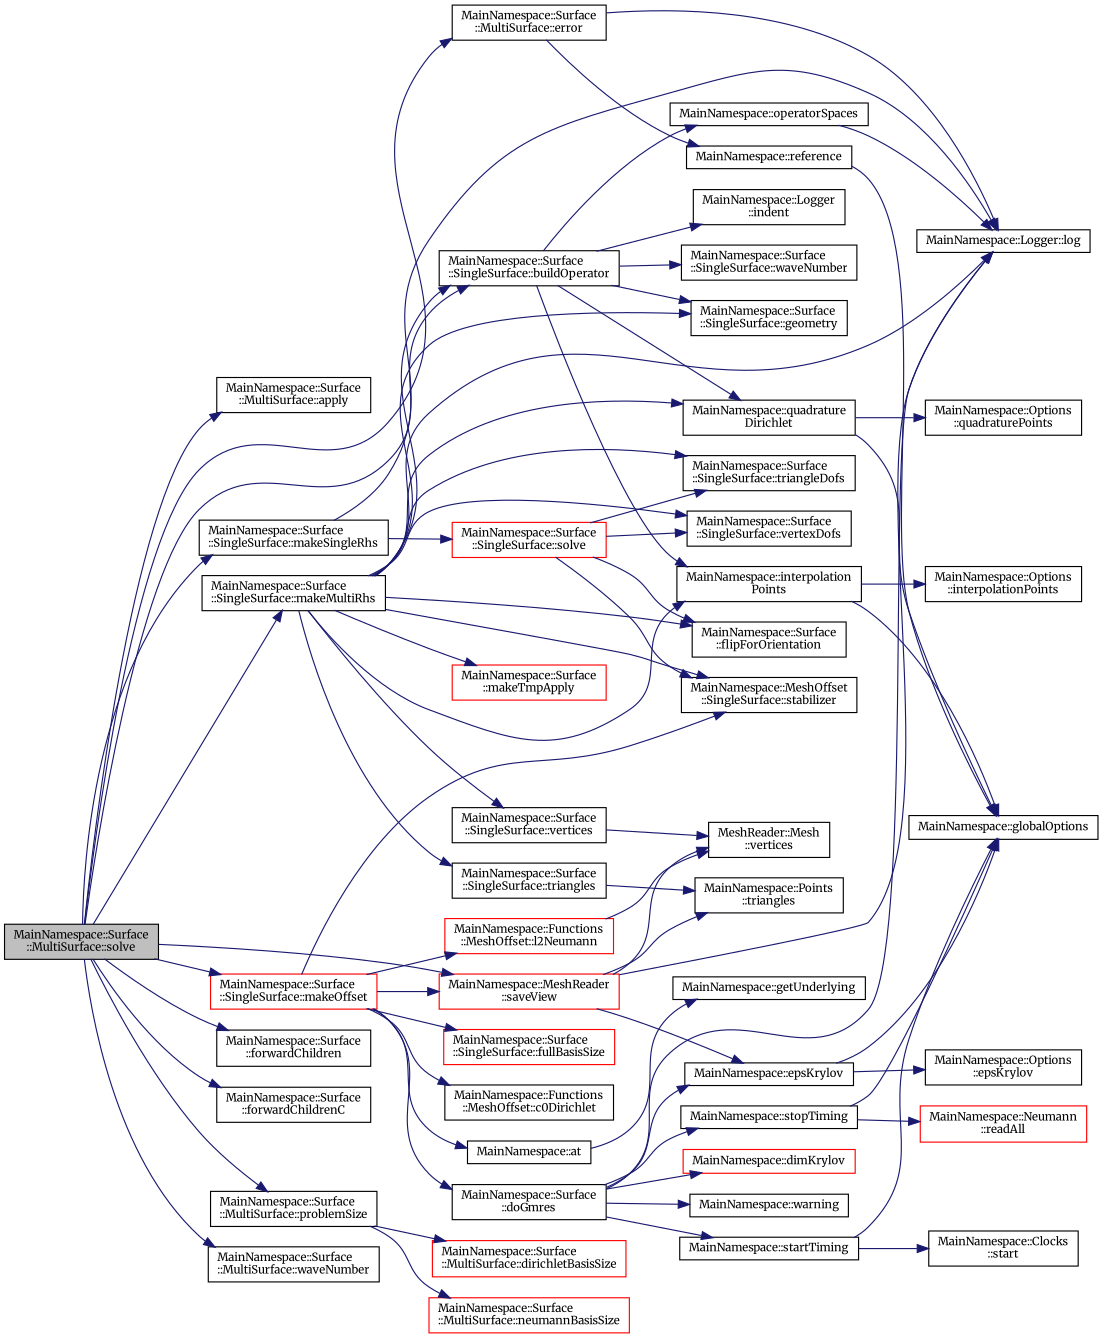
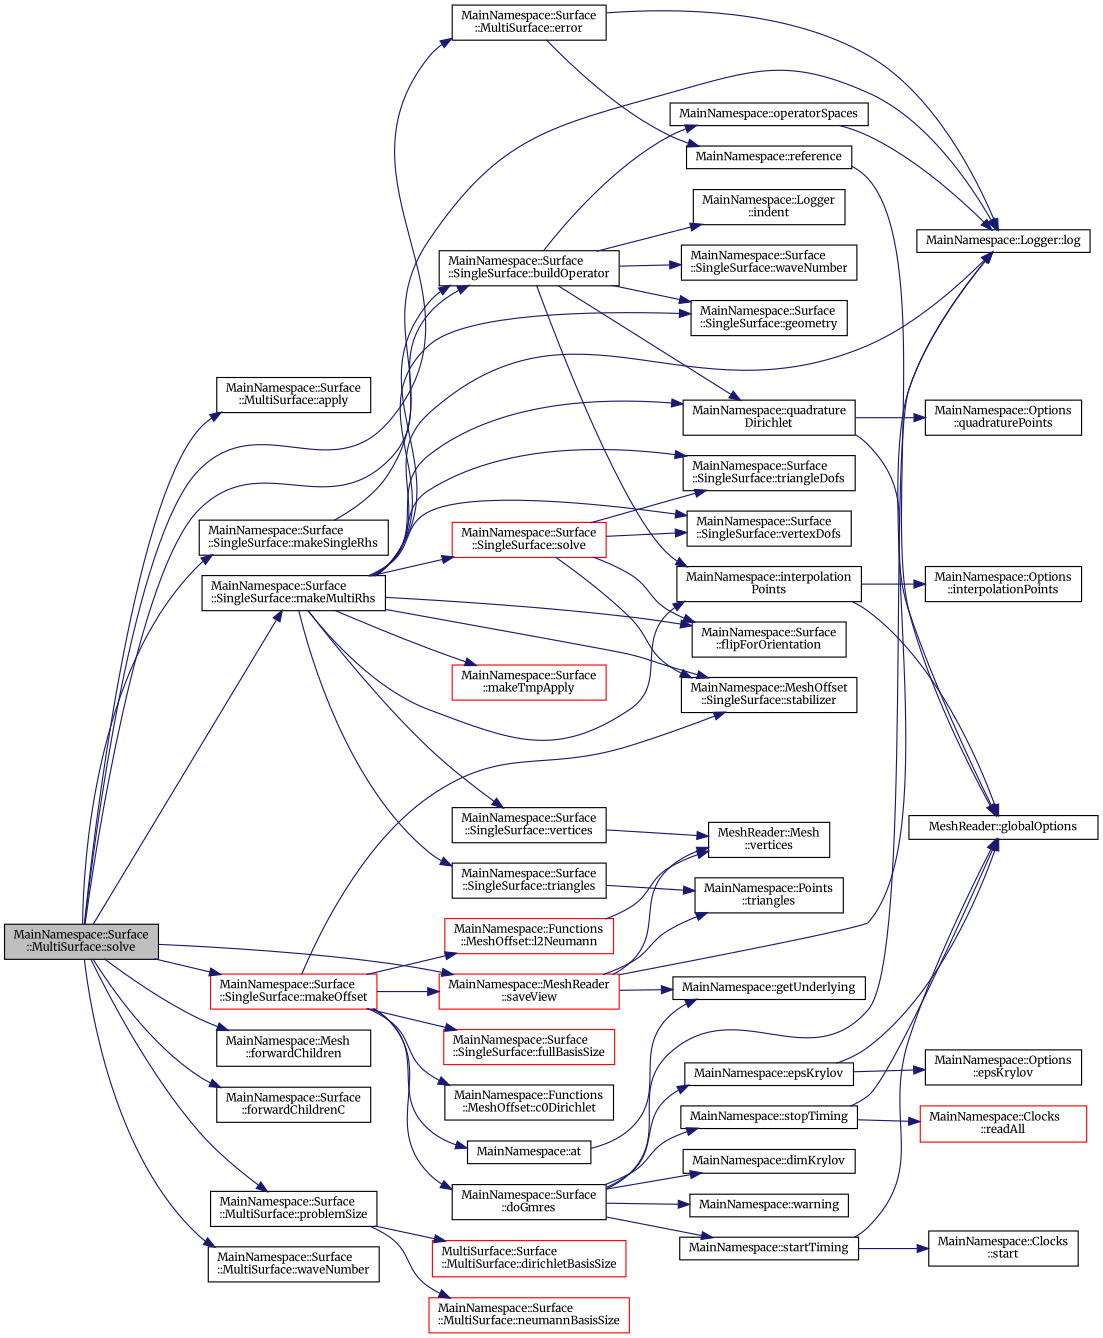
  digraph {
    fontname=Merriweather
    rankdir=LR
    node [color=black fillcolor=white fontname=Merriweather fontsize=10 shape=record style=filled]
    edge [color=midnightblue fontname=Merriweather fontsize=10 labelfontname=Helvetica labelfontsize=10 style=solid]
    n1 [fillcolor=grey75 fontcolor=black height=0.2 label="MainNamespace::Surface\l::MultiSurface::solve" width=0.4]
    n2 [height=0.2 label="MainNamespace::Surface\l::MultiSurface::apply" width=0.4]
    n3 [height=0.2 label="MainNamespace::Surface\l::SingleSurface::buildOperator" width=0.4]
    n4 [height=0.2 label="MainNamespace::Surface\l::MultiSurface::error" width=0.4]
    n5 [color=red height=0.2 label="MainNamespace::MeshReader\l::saveView" width=0.4]
-   n6 [height=0.2 label="MainNamespace::Surface\l::forwardChildren" width=0.4]
+   n6 [height=0.2 label="MainNamespace::Mesh\l::forwardChildren" width=0.4]
    n7 [height=0.2 label="MainNamespace::Surface\l::forwardChildrenC" width=0.4]
    n8 [height=0.2 label="MainNamespace::Surface\l::SingleSurface::makeMultiRhs" width=0.4]
    n9 [color=red height=0.2 label="MainNamespace::Surface\l::SingleSurface::makeOffset" width=0.4]
    n10 [height=0.2 label="MainNamespace::Surface\l::SingleSurface::makeSingleRhs" width=0.4]
    n11 [height=0.2 label="MainNamespace::Surface\l::MultiSurface::problemSize" width=0.4]
    n12 [height=0.2 label="MainNamespace::Surface\l::MultiSurface::waveNumber" width=0.4]
    n13 [height=0.2 label="MainNamespace::Surface\l::SingleSurface::geometry" width=0.4]
    n14 [height=0.2 label="MainNamespace::Logger\l::indent" width=0.4]
    n15 [height=0.2 label="MainNamespace::interpolation\lPoints" width=0.4]
    n16 [height=0.2 label="MainNamespace::operatorSpaces" width=0.4]
    n17 [height=0.2 label="MainNamespace::quadrature\lDirichlet" width=0.4]
    n18 [height=0.2 label="MainNamespace::Surface\l::SingleSurface::waveNumber" width=0.4]
    n19 [height=0.2 label="MainNamespace::Surface\l::doGmres" width=0.4]
    n20 [height=0.2 label="MainNamespace::Logger::log" width=0.4]
-   n21 [color=red height=0.2 label="MainNamespace::dimKrylov" width=0.4]
+   n21 [height=0.2 label="MainNamespace::dimKrylov" width=0.4]
    n22 [height=0.2 label="MainNamespace::epsKrylov" width=0.4]
    n23 [height=0.2 label="MainNamespace::startTiming" width=0.4]
    n24 [height=0.2 label="MainNamespace::stopTiming" width=0.4]
    n25 [height=0.2 label="MainNamespace::warning" width=0.4]
    n26 [height=0.2 label="MainNamespace::reference" width=0.4]
    n27 [height=0.2 label="MainNamespace::getUnderlying" width=0.4]
    n28 [height=0.2 label="MainNamespace::Points\l::triangles" width=0.4]
    n29 [height=0.2 label="MeshReader::Mesh\l::vertices" width=0.4]
    n30 [height=0.2 label="MainNamespace::Surface\l::flipForOrientation" width=0.4]
    n31 [color=red height=0.2 label="MainNamespace::Surface\l::makeTmpApply" width=0.4]
    n32 [height=0.2 label="MainNamespace::MeshOffset\l::SingleSurface::stabilizer" width=0.4]
    n33 [height=0.2 label="MainNamespace::Surface\l::SingleSurface::triangleDofs" width=0.4]
    n34 [height=0.2 label="MainNamespace::Surface\l::SingleSurface::triangles" width=0.4]
    n35 [height=0.2 label="MainNamespace::Surface\l::SingleSurface::vertexDofs" width=0.4]
    n36 [height=0.2 label="MainNamespace::Surface\l::SingleSurface::vertices" width=0.4]
    n37 [height=0.2 label="MainNamespace::at" width=0.4]
    n38 [height=0.2 label="MainNamespace::Functions\l::MeshOffset::c0Dirichlet" width=0.4]
    n39 [color=red height=0.2 label="MainNamespace::Surface\l::SingleSurface::fullBasisSize" width=0.4]
    n40 [color=red height=0.2 label="MainNamespace::Functions\l::MeshOffset::l2Neumann" width=0.4]
    n41 [color=red height=0.2 label="MainNamespace::Surface\l::SingleSurface::solve" width=0.4]
-   n42 [color=red height=0.2 label="MainNamespace::Surface\l::MultiSurface::dirichletBasisSize" width=0.4]
+   n42 [color=red height=0.2 label="MultiSurface::Surface\l::MultiSurface::dirichletBasisSize" width=0.4]
    n43 [color=red height=0.2 label="MainNamespace::Surface\l::MultiSurface::neumannBasisSize" width=0.4]
-   n44 [height=0.2 label="MainNamespace::globalOptions" width=0.4]
+   n44 [height=0.2 label="MeshReader::globalOptions" width=0.4]
    n45 [height=0.2 label="MainNamespace::Options\l::interpolationPoints" width=0.4]
    n46 [height=0.2 label="MainNamespace::Options\l::quadraturePoints" width=0.4]
    n47 [height=0.2 label="MainNamespace::Options\l::epsKrylov" width=0.4]
    n48 [height=0.2 label="MainNamespace::Clocks\l::start" width=0.4]
-   n49 [color=red height=0.2 label="MainNamespace::Neumann\l::readAll" width=0.4]
+   n49 [color=red height=0.2 label="MainNamespace::Clocks\l::readAll" width=0.4]
    n1 -> n2
    n1 -> n3
    n1 -> n4
    n1 -> n5
    n1 -> n6
    n1 -> n7
    n1 -> n8
    n1 -> n9
    n1 -> n10
    n1 -> n11
    n1 -> n12
    n3 -> n13
    n3 -> n14
    n3 -> n15
    n3 -> n16
    n3 -> n17
    n3 -> n18
    n4 -> n20
    n4 -> n26
    n5 -> n20
-   n5 -> n22
+   n5 -> n27
    n5 -> n28
    n5 -> n29
    n8 -> n3
    n8 -> n13
    n8 -> n15
    n8 -> n17
    n8 -> n20
    n8 -> n30
    n8 -> n31
    n8 -> n32
    n8 -> n33
    n8 -> n34
    n8 -> n35
    n8 -> n36
    n9 -> n5
    n9 -> n19
    n9 -> n32
    n9 -> n37
    n9 -> n38
    n9 -> n39
    n9 -> n40
    n10 -> n20
-   n10 -> n41
+   n8 -> n41
    n11 -> n42
    n11 -> n43
    n15 -> n44
    n15 -> n45
    n16 -> n20
    n17 -> n44
    n17 -> n46
    n19 -> n20
    n19 -> n21
    n19 -> n22
    n19 -> n23
    n19 -> n24
    n19 -> n25
    n22 -> n44
    n22 -> n47
    n23 -> n44
    n23 -> n48
    n24 -> n44
    n24 -> n49
    n26 -> n44
    n34 -> n28
    n36 -> n29
    n37 -> n27
    n40 -> n29
    n41 -> n30
    n41 -> n32
    n41 -> n33
    n41 -> n35
  }
